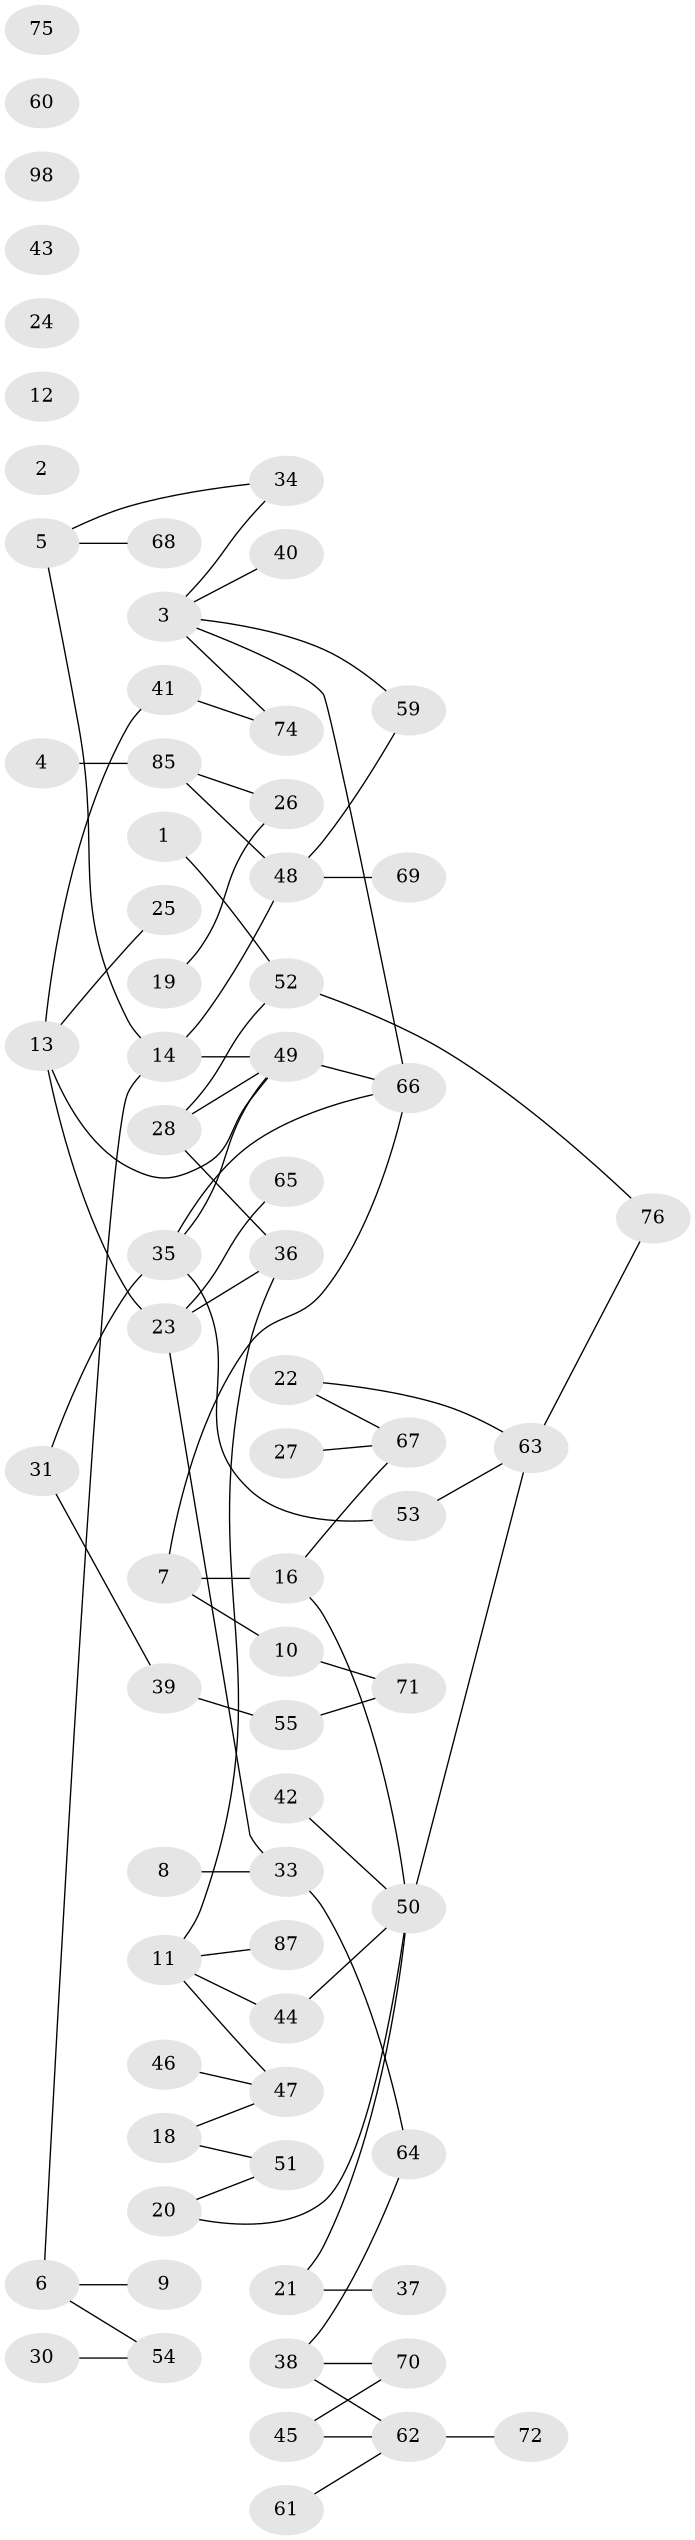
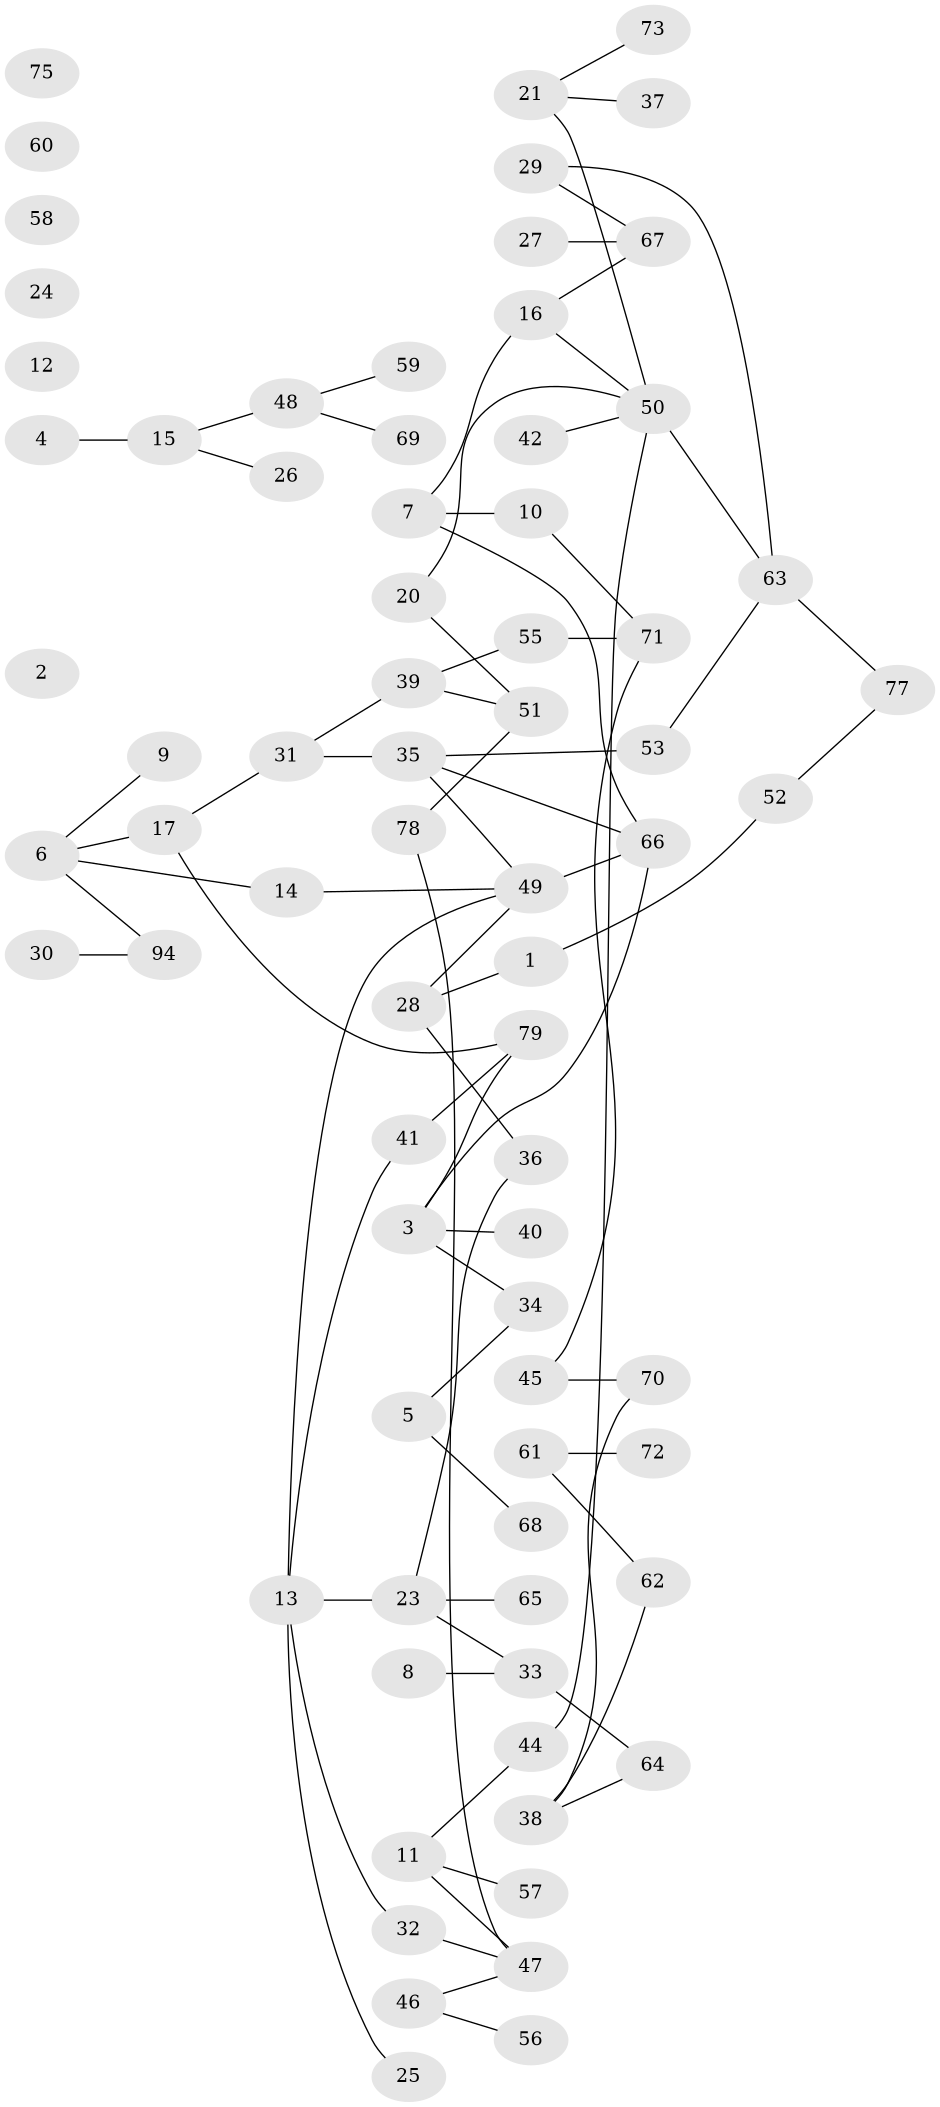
  graph {
    rankdir=LR
    node [color=gray90 style=filled]
    1
    52
-   76
+   76 [label=77]
    2
    3
    34
    40
    59
    66
-   74
+   74 [label=79]
    4
-   15 [label=85]
+   15
    48
    26
    5
    14
    68
    49
    6
    9
-   54
+   17
+   54 [label=94]
    31
    7
    10
    16
    71
    50
    67
    8
    33
    64
    11
    36
    44
    47
-   57 [label=87]
+   57
    12
    13
    23
    25
+   32
    41
    65
    69
    63
    35
    39
-   18
+   18 [label=78]
    51
-   19
    20
    21
    37
-   22
+   73
+   22 [label=29]
    24
    27
    28
    30
    53
    55
    38
    62
    70
    72
    42
-   43
    45
    46
-   58 [label=98]
+   56
+   58
    60
    61
    75
    1 -- 52
    52 -- 76
    3 -- 34
    3 -- 40
-   3 -- 59
    3 -- 66
    3 -- 74
    4 -- 15
    15 -- 48
    15 -- 26
    48 -- 59
    48 -- 69
    5 -- 34
-   5 -- 14
    5 -- 68
-   14 -- 48
    14 -- 49
    49 -- 66
    6 -- 14
    6 -- 9
+   6 -- 17
    6 -- 54
+   17 -- 74
+   17 -- 31
    31 -- 35
    31 -- 39
    7 -- 66
    7 -- 10
    7 -- 16
    10 -- 71
    16 -- 50
    16 -- 67
    50 -- 63
    8 -- 33
    33 -- 64
-   11 -- 36
    11 -- 44
    11 -- 47
    11 -- 57
    44 -- 50
    13 -- 49
    13 -- 23
    13 -- 25
+   13 -- 32
    13 -- 41
    23 -- 33
    23 -- 36
    23 -- 65
+   32 -- 47
    41 -- 74
    63 -- 76
    35 -- 66
    35 -- 49
    35 -- 53
+   39 -- 51
    39 -- 55
    18 -- 47
    18 -- 51
-   19 -- 26
    20 -- 50
    20 -- 51
    21 -- 50
    21 -- 37
+   21 -- 73
    22 -- 67
    22 -- 63
    27 -- 67
-   28 -- 52
+   28 -- 1
    28 -- 49
    28 -- 36
    30 -- 54
    53 -- 63
    55 -- 71
    38 -- 64
    38 -- 62
    38 -- 70
-   62 -- 72
+   61 -- 72
    42 -- 50
-   45 -- 62
+   45 -- 71
    45 -- 70
    46 -- 47
+   46 -- 56
    61 -- 62
  }
